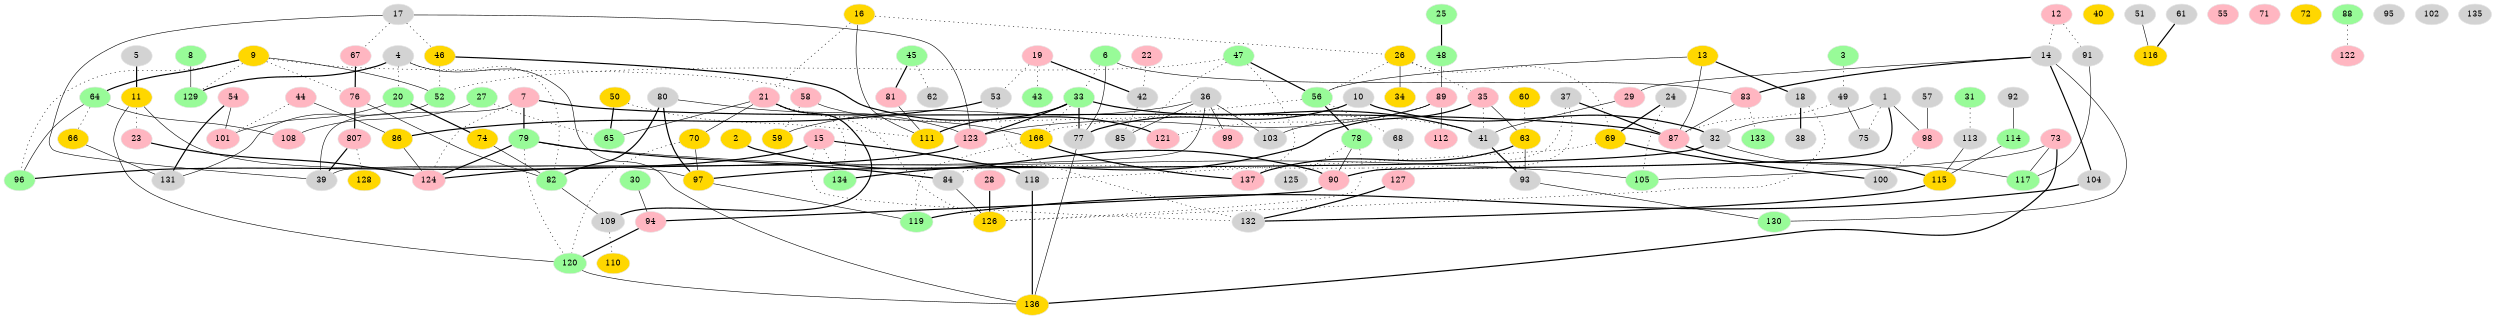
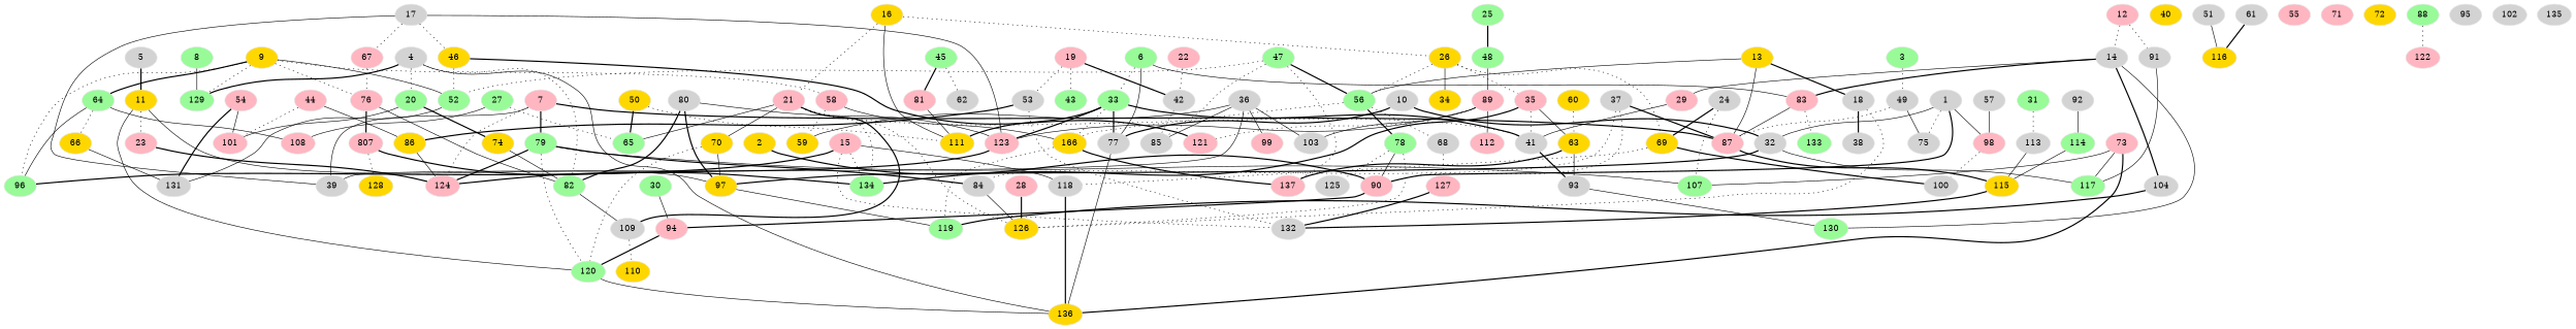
  graph {
    node [color=gray90 fillcolor=lightgrey style=filled]
    edge [style=solid]
    1
    32
    75
    90 [fillcolor=lightpink]
    98 [fillcolor=lightpink]
    97 [fillcolor=gold]
    117 [fillcolor=palegreen]
    94 [fillcolor=lightpink]
    100
    2 [fillcolor=gold]
    3 [fillcolor=palegreen]
    49
    87 [fillcolor=lightpink]
    20 [fillcolor=palegreen]
    4
    82 [fillcolor=palegreen]
    129 [fillcolor=palegreen]
    136 [fillcolor=gold]
    74 [fillcolor=gold]
    101 [fillcolor=lightpink]
    109
    11 [fillcolor=gold]
    5
    23 [fillcolor=lightpink]
    120 [fillcolor=palegreen]
    6 [fillcolor=palegreen]
    33 [fillcolor=palegreen]
    77
    83 [fillcolor=lightpink]
    111 [fillcolor=gold]
    123 [fillcolor=lightpink]
    41
    n33 [fillcolor=gold label=166]
    133 [fillcolor=palegreen]
    7 [fillcolor=lightpink]
    39
    79 [fillcolor=palegreen]
    124 [fillcolor=lightpink]
-   105 [fillcolor=palegreen]
+   105 [fillcolor=palegreen label=107]
    84
    115 [fillcolor=gold]
    8 [fillcolor=palegreen]
    9 [fillcolor=gold]
    52 [fillcolor=palegreen]
    58 [fillcolor=lightpink]
    64 [fillcolor=palegreen]
    76 [fillcolor=lightpink]
    96 [fillcolor=palegreen]
    131
    59 [fillcolor=gold]
    108 [fillcolor=lightpink]
    66 [fillcolor=gold]
    n53 [fillcolor=lightpink label=807]
    10
    119 [fillcolor=palegreen]
    12 [fillcolor=lightpink]
    14
    91
    29 [fillcolor=lightpink]
    104
    130 [fillcolor=palegreen]
    13 [fillcolor=gold]
    18
    56 [fillcolor=palegreen]
    38
    126 [fillcolor=gold]
    68
    78 [fillcolor=palegreen]
    15 [fillcolor=lightpink]
    118
    132
    134 [fillcolor=palegreen]
    16 [fillcolor=gold]
    21 [fillcolor=lightpink]
    26 [fillcolor=gold]
    65 [fillcolor=palegreen]
    70 [fillcolor=gold]
    69 [fillcolor=gold]
    34 [fillcolor=gold]
    35 [fillcolor=lightpink]
    17
    46 [fillcolor=gold]
    67 [fillcolor=lightpink]
    121 [fillcolor=lightpink]
    19 [fillcolor=lightpink]
    42
    43 [fillcolor=palegreen]
    53
    85
    86 [fillcolor=gold]
    93
    110 [fillcolor=gold]
    22 [fillcolor=lightpink]
    24
    25 [fillcolor=palegreen]
    48 [fillcolor=palegreen]
    89 [fillcolor=lightpink]
    63 [fillcolor=gold]
    27 [fillcolor=palegreen]
    28 [fillcolor=lightpink]
    30 [fillcolor=palegreen]
    31 [fillcolor=palegreen]
    113
    137 [fillcolor=lightpink]
    36
    99 [fillcolor=lightpink]
    103
    37
    40 [fillcolor=gold]
    44 [fillcolor=lightpink]
    45 [fillcolor=palegreen]
    62
    81 [fillcolor=lightpink]
    47 [fillcolor=palegreen]
    112 [fillcolor=lightpink]
    50 [fillcolor=gold]
    116 [fillcolor=gold]
    51
    54 [fillcolor=lightpink]
    55 [fillcolor=lightpink]
    127 [fillcolor=lightpink]
    125
    57
    60 [fillcolor=gold]
    61
    71 [fillcolor=lightpink]
    72 [fillcolor=gold]
    73 [fillcolor=lightpink]
    128 [fillcolor=gold]
    80
    88 [fillcolor=palegreen]
    122 [fillcolor=lightpink]
    114 [fillcolor=palegreen]
    92
    95
    102
    135
    1 -- 32
    1 -- 75 [style=dotted]
    1 -- 90 [style=bold]
    1 -- 98
    32 -- 97 [style=bold]
    32 -- 117
    90 -- 94 [style=bold]
    98 -- 100 [style=dotted]
    97 -- 119
    94 -- 120 [style=bold]
    2 -- 90 [style=bold]
    3 -- 49 [style=dotted]
    49 -- 75
    49 -- 87 [style=dotted]
    87 -- 115 [style=bold]
    20 -- 74 [style=bold]
    20 -- 101
    4 -- 20 [style=dotted]
    4 -- 82 [style=dotted]
    4 -- 129 [style=bold]
    4 -- 136
    82 -- 109
    74 -- 82
    109 -- 110 [style=dotted]
    11 -- 97
    11 -- 23 [style=dotted]
    11 -- 120
    5 -- 11 [style=bold]
    23 -- 124 [style=bold]
    120 -- 136
    6 -- 33 [style=dotted]
    6 -- 77
    6 -- 83
    33 -- 77 [style=bold]
    33 -- 111 [style=bold]
    33 -- 123 [style=bold]
    33 -- 41 [style=bold]
    33 -- n33 [style=dotted]
    77 -- 136
    83 -- 87
    83 -- 133 [style=dotted]
    123 -- 124 [style=bold]
    41 -- 93 [style=bold]
    n33 -- 119 [style=dotted]
    n33 -- 137 [style=bold]
    7 -- 87 [style=bold]
    7 -- 39
    7 -- 79 [style=bold]
    7 -- 124 [style=dotted]
    79 -- 120 [style=dotted]
    79 -- 124 [style=bold]
    79 -- 105
    79 -- 84 [style=bold]
    84 -- 126
    115 -- 132 [style=bold]
    8 -- 129
    9 -- 129 [style=dotted]
    9 -- 52
    9 -- 58 [style=dotted]
    9 -- 64 [style=bold]
    9 -- 76 [style=dotted]
    9 -- 96 [style=dotted]
    52 -- 131
    58 -- n33
    58 -- 59 [style=dotted]
    64 -- 96
    64 -- 108
    64 -- 66 [style=dotted]
    76 -- 82
    76 -- n53 [style=bold]
    66 -- 131
-   n53 -- 39 [style=bold]
+   n53 -- 134 [style=bold]
    n53 -- 128 [style=dotted]
    10 -- 32 [style=bold]
    10 -- 77 [style=bold]
    12 -- 14 [style=dotted]
    12 -- 91 [style=dotted]
    14 -- 83 [style=bold]
    14 -- 29
    14 -- 104 [style=bold]
    14 -- 130
    91 -- 117
    29 -- 41
    104 -- 119 [style=bold]
    13 -- 87
    13 -- 18 [style=bold]
    13 -- 56
    18 -- 38 [style=bold]
    18 -- 126 [style=dotted]
    56 -- n33 [style=dotted]
    56 -- 68 [style=dotted]
    56 -- 78 [style=bold]
    68 -- 127 [style=dotted]
    78 -- 90
    78 -- 126 [style=dotted]
    78 -- 125 [style=dotted]
    15 -- 96 [style=bold]
-   15 -- 118 [style=bold]
+   15 -- 118
    15 -- 132 [style=dotted]
    15 -- 134 [style=dotted]
    118 -- 136 [style=bold]
    16 -- 111
    16 -- 21 [style=dotted]
    16 -- 26 [style=dotted]
    21 -- 109 [style=bold]
    21 -- 41 [style=dotted]
    21 -- 126 [style=dotted]
    21 -- 134 [style=dotted]
    21 -- 65
    21 -- 70
    26 -- 56 [style=dotted]
    26 -- 69 [style=dotted]
    26 -- 34
    26 -- 35 [style=dotted]
    70 -- 97
    70 -- 120 [style=dotted]
    69 -- 100 [style=bold]
    69 -- 118 [style=dotted]
    35 -- 41 [style=dotted]
    35 -- 134 [style=bold]
    35 -- 63
    17 -- 123
    17 -- 39
    17 -- 46 [style=dotted]
    17 -- 67 [style=dotted]
    46 -- 52 [style=dotted]
    46 -- 121 [style=bold]
-   67 -- 76 [style=bold]
+   67 -- 76 [style=dotted]
    19 -- 42 [style=bold]
    19 -- 43 [style=dotted]
    19 -- 53 [style=dotted]
    42 -- 85 [style=dotted]
    53 -- 132 [style=dotted]
    53 -- 86 [style=bold]
    86 -- 124
    93 -- 130
    22 -- 42 [style=dotted]
    24 -- 105 [style=dotted]
    24 -- 69 [style=bold]
    25 -- 48 [style=bold]
    48 -- 89
    89 -- 123
    89 -- 121 [style=dotted]
    89 -- 103
    89 -- 112
    63 -- 93
    63 -- 137 [style=bold]
    27 -- 108
    27 -- 65 [style=dotted]
    28 -- 126 [style=bold]
    30 -- 94
    31 -- 113 [style=dotted]
    113 -- 115
    36 -- 39
    36 -- 59
    36 -- 85
    36 -- 99
    36 -- 103
    37 -- 90 [style=dotted]
    37 -- 87 [style=bold]
    37 -- 84 [style=dotted]
    44 -- 101 [style=dotted]
    44 -- 86
    45 -- 62 [style=dotted]
    45 -- 81 [style=bold]
    81 -- 111
    47 -- 52 [style=dotted]
    47 -- 56 [style=bold]
    47 -- 85 [style=dotted]
    47 -- 137 [style=dotted]
    50 -- 111 [style=dotted]
    50 -- 65 [style=bold]
    51 -- 116
    54 -- 101
    54 -- 131 [style=bold]
    127 -- 132 [style=bold]
    57 -- 98
    60 -- 63 [style=dotted]
    61 -- 116 [style=bold]
    73 -- 117
    73 -- 136 [style=bold]
    73 -- 105
    80 -- 97 [style=bold]
    80 -- 82 [style=bold]
    80 -- 123
    88 -- 122 [style=dotted]
    114 -- 115
    92 -- 114
  }
